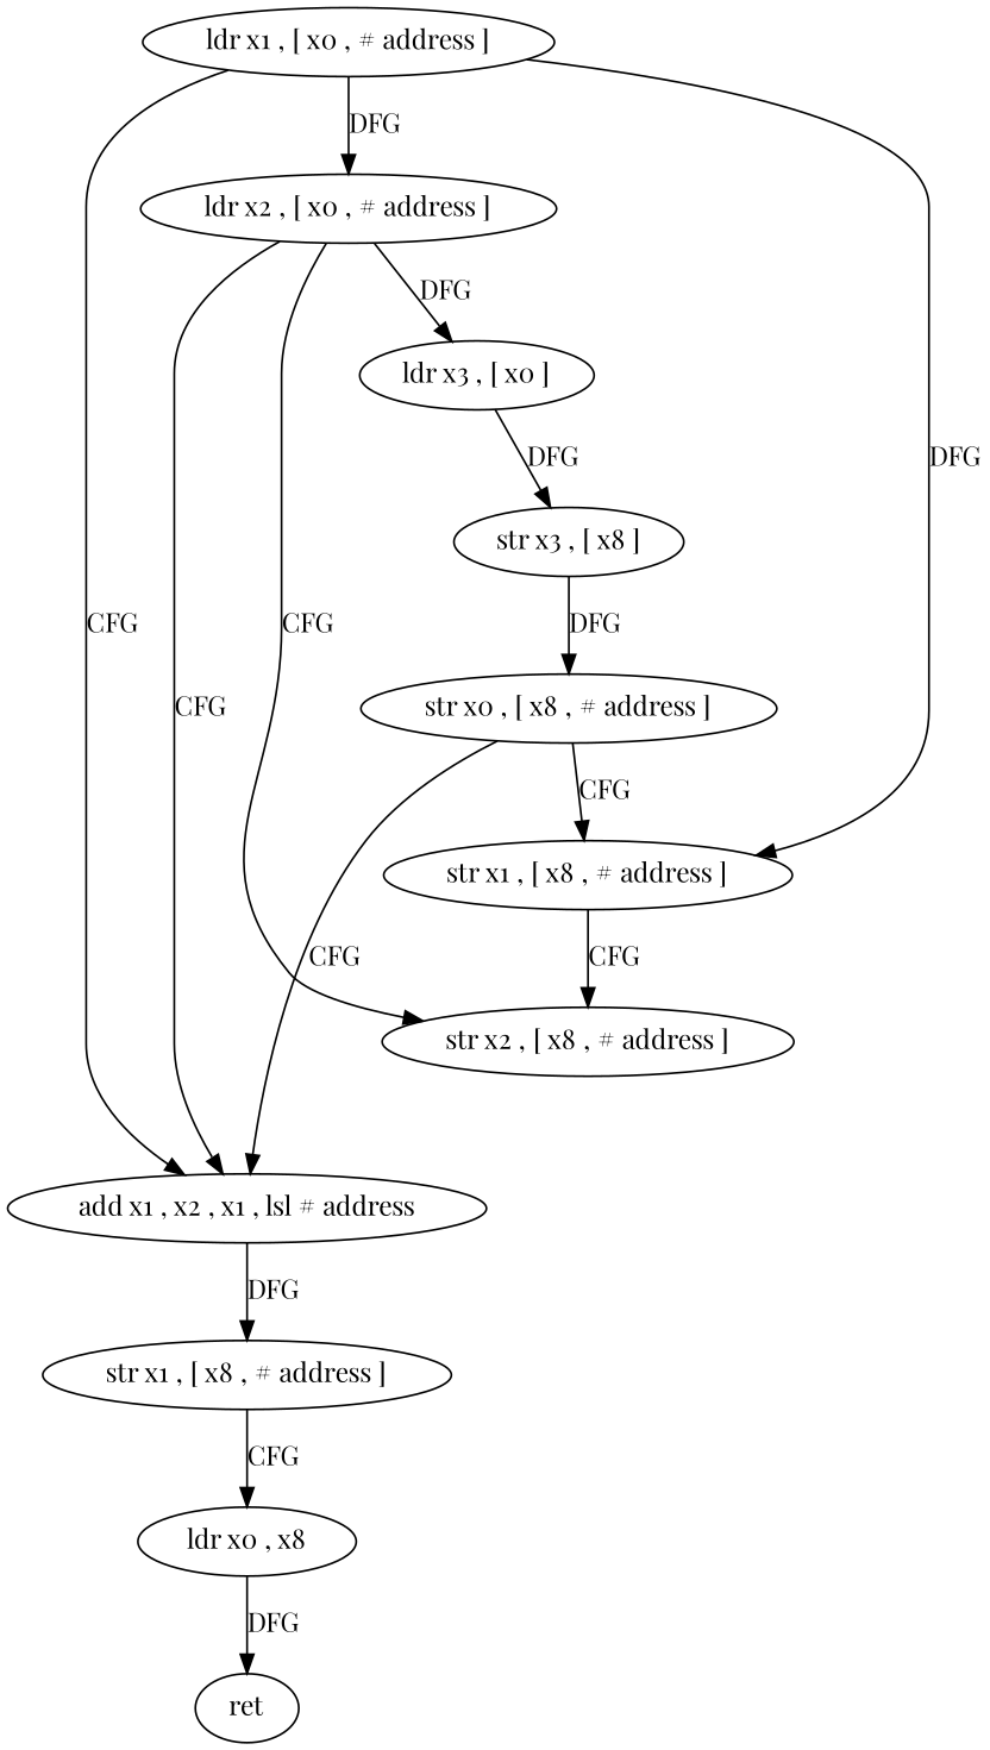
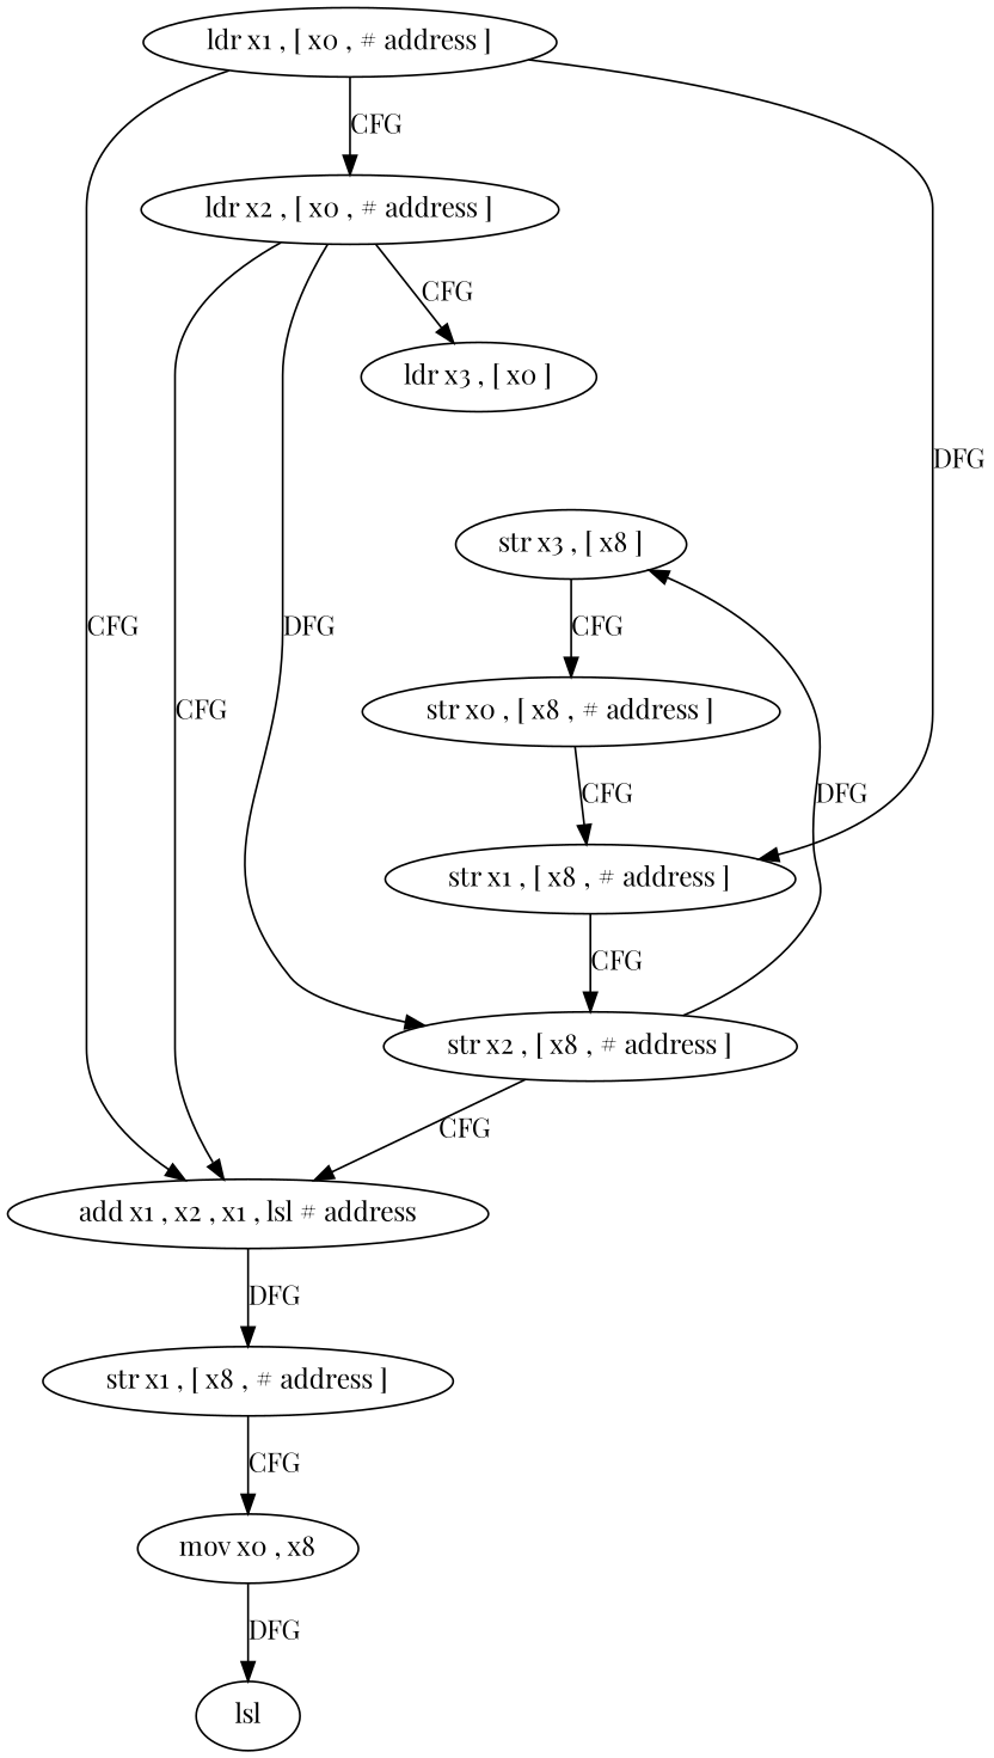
  digraph {
    fontname="Playfair Display"
    node [fontname="Playfair Display"]
    edge [fontname="Playfair Display"]
    n1 [label="ldr x1 , [ x0 , # address ]"]
    n2 [label="ldr x2 , [ x0 , # address ]"]
    n3 [label="str x1 , [ x8 , # address ]"]
    n4 [label="add x1 , x2 , x1 , lsl # address"]
    n5 [label="ldr x3 , [ x0 ]"]
    n6 [label="str x2 , [ x8 , # address ]"]
    n7 [label="str x1 , [ x8 , # address ]"]
    n8 [label="str x3 , [ x8 ]"]
    n9 [label="str x0 , [ x8 , # address ]"]
-   n10 [label="ldr x0 , x8"]
-   n11 [label=ret]
-   n1 -> n2 [label=DFG]
+   n10 [label="mov x0 , x8"]
+   n11 [label=lsl]
+   n1 -> n2 [label=CFG]
    n1 -> n3 [label=DFG]
    n1 -> n4 [label=CFG]
    n2 -> n4 [label=CFG]
-   n2 -> n5 [label=DFG]
-   n2 -> n6 [label=CFG]
+   n2 -> n5 [label=CFG]
+   n2 -> n6 [label=DFG]
    n3 -> n6 [label=CFG]
    n4 -> n7 [label=DFG]
-   n5 -> n8 [label=DFG]
-   n9 -> n4 [label=CFG]
+   n6 -> n8 [label=DFG]
+   n6 -> n4 [label=CFG]
    n7 -> n10 [label=CFG]
-   n8 -> n9 [label=DFG]
+   n8 -> n9 [label=CFG]
    n9 -> n3 [label=CFG]
    n10 -> n11 [label=DFG]
  }
